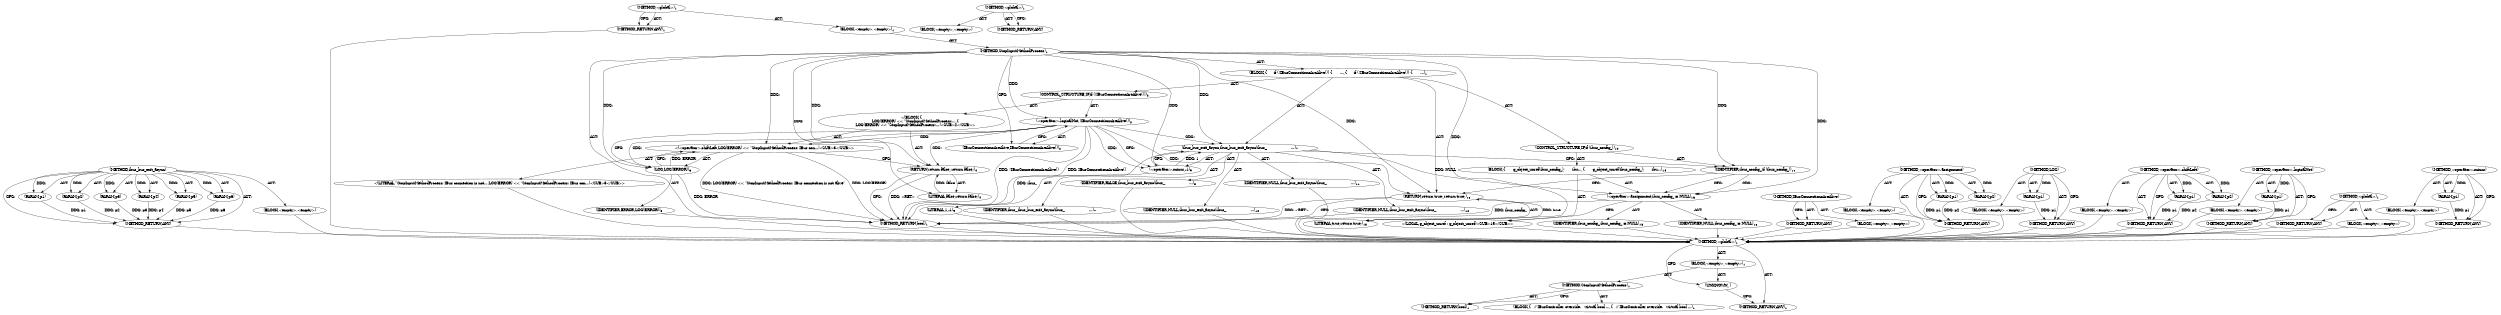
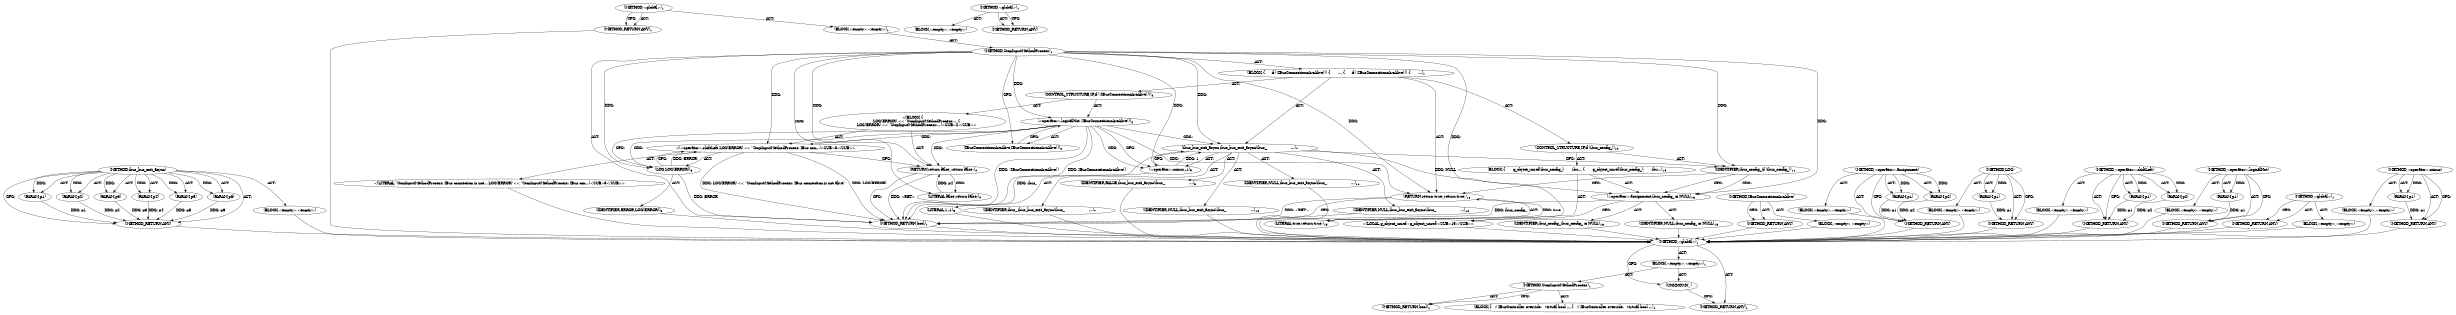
  digraph {
    n1 [label=<(METHOD,ibus_bus_exit_async)>]
    n2 [label=<(PARAM,p1)>]
    n3 [label=<(PARAM,p2)>]
    n4 [label=<(PARAM,p3)>]
    n5 [label=<(PARAM,p4)>]
    n6 [label=<(PARAM,p5)>]
    n7 [label=<(PARAM,p6)>]
    n8 [label=<(BLOCK,&lt;empty&gt;,&lt;empty&gt;)>]
    n9 [label=<(METHOD_RETURN,ANY)>]
    n10 [label=<(METHOD,&lt;global&gt;)<SUB>1</SUB>>]
    n11 [label=<(BLOCK,&lt;empty&gt;,&lt;empty&gt;)<SUB>1</SUB>>]
    n12 [label=<(UNKNOWN,,)>]
    n13 [label=<(METHOD_RETURN,ANY)<SUB>1</SUB>>]
    n14 [label=<(METHOD,&lt;global&gt;)<SUB>1</SUB>>]
    n15 [label=<(BLOCK,&lt;empty&gt;,&lt;empty&gt;)<SUB>1</SUB>>]
    n16 [label=<(METHOD_RETURN,ANY)<SUB>1</SUB>>]
    n17 [label=<(METHOD,StopInputMethodProcess)<SUB>1</SUB>>]
    n18 [label=<(BLOCK,{      if (!IBusConnectionsAreAlive()) {       ...,{      if (!IBusConnectionsAreAlive()) {       ...)<SUB>1</SUB>>]
    n19 [label=<(&lt;operator&gt;.logicalNot,!IBusConnectionsAreAlive())<SUB>2</SUB>>]
    n20 [label=<(IBusConnectionsAreAlive,IBusConnectionsAreAlive())<SUB>2</SUB>>]
    n21 [label="<(&lt;operator&gt;.shiftLeft,LOG(ERROR) &lt;&lt; &quot;StopInputMethodProcess: IBus con...)<SUB>3</SUB>>"]
    n22 [label=<(LOG,LOG(ERROR))<SUB>3</SUB>>]
    n23 [label=<(RETURN,return false;,return false;)<SUB>4</SUB>>]
    n24 [label=<(LITERAL,false,return false;)<SUB>4</SUB>>]
    n25 [label=<(ibus_bus_exit_async,ibus_bus_exit_async(ibus_,                     ...)<SUB>7</SUB>>]
    n26 [label=<(&lt;operator&gt;.minus,-1)<SUB>9</SUB>>]
    n27 [label=<(IDENTIFIER,ibus_config_,if (ibus_config_))<SUB>14</SUB>>]
    n28 [label=<(&lt;operator&gt;.assignment,ibus_config_ = NULL)<SUB>16</SUB>>]
    n29 [label=<(RETURN,return true;,return true;)<SUB>18</SUB>>]
    n30 [label=<(LITERAL,true,return true;)<SUB>18</SUB>>]
    n31 [label=<(METHOD_RETURN,bool)<SUB>1</SUB>>]
    n32 [label=<(CONTROL_STRUCTURE,IF,if (!IBusConnectionsAreAlive()))<SUB>2</SUB>>]
    n33 [label=<(CONTROL_STRUCTURE,IF,if (ibus_config_))<SUB>14</SUB>>]
    n34 [label="<(LITERAL,&quot;StopInputMethodProcess: IBus connection is not...,LOG(ERROR) &lt;&lt; &quot;StopInputMethodProcess: IBus con...)<SUB>3</SUB>>"]
    n35 [label=<(IDENTIFIER,ERROR,LOG(ERROR))<SUB>3</SUB>>]
    n36 [label=<(IDENTIFIER,ibus_,ibus_bus_exit_async(ibus_,                     ...)<SUB>7</SUB>>]
    n37 [label=<(IDENTIFIER,FALSE,ibus_bus_exit_async(ibus_,                     ...)<SUB>8</SUB>>]
    n38 [label=<(IDENTIFIER,NULL,ibus_bus_exit_async(ibus_,                     ...)<SUB>10</SUB>>]
    n39 [label=<(IDENTIFIER,NULL,ibus_bus_exit_async(ibus_,                     ...)<SUB>11</SUB>>]
    n40 [label=<(IDENTIFIER,NULL,ibus_bus_exit_async(ibus_,                     ...)<SUB>12</SUB>>]
    n41 [label=<(LITERAL,1,-1)<SUB>9</SUB>>]
    n42 [label="<(LOCAL,g_object_unref : g_object_unref)<SUB>15</SUB>>"]
    n43 [label=<(IDENTIFIER,ibus_config_,ibus_config_ = NULL)<SUB>16</SUB>>]
    n44 [label=<(IDENTIFIER,NULL,ibus_config_ = NULL)<SUB>16</SUB>>]
    n45 [label="<(BLOCK,{\n       LOG(ERROR) &lt;&lt; &quot;StopInputMethodProcess:...,{\n       LOG(ERROR) &lt;&lt; &quot;StopInputMethodProcess:...)<SUB>2</SUB>>"]
    n46 [label=<(BLOCK,{       g_object_unref(ibus_config_);       ibu...,{       g_object_unref(ibus_config_);       ibu...)<SUB>14</SUB>>]
    n47 [label=<(METHOD,IBusConnectionsAreAlive)>]
    n48 [label=<(BLOCK,&lt;empty&gt;,&lt;empty&gt;)>]
    n49 [label=<(METHOD_RETURN,ANY)>]
    n50 [label=<(METHOD,&lt;operator&gt;.assignment)>]
    n51 [label=<(PARAM,p1)>]
    n52 [label=<(PARAM,p2)>]
    n53 [label=<(BLOCK,&lt;empty&gt;,&lt;empty&gt;)>]
    n54 [label=<(METHOD_RETURN,ANY)>]
    n55 [label=<(METHOD,LOG)>]
    n56 [label=<(PARAM,p1)>]
    n57 [label=<(BLOCK,&lt;empty&gt;,&lt;empty&gt;)>]
    n58 [label=<(METHOD_RETURN,ANY)>]
    n59 [label=<(METHOD,&lt;operator&gt;.shiftLeft)>]
    n60 [label=<(PARAM,p1)>]
    n61 [label=<(PARAM,p2)>]
    n62 [label=<(BLOCK,&lt;empty&gt;,&lt;empty&gt;)>]
    n63 [label=<(METHOD_RETURN,ANY)>]
    n64 [label=<(METHOD,&lt;operator&gt;.logicalNot)>]
    n65 [label=<(PARAM,p1)>]
    n66 [label=<(BLOCK,&lt;empty&gt;,&lt;empty&gt;)>]
    n67 [label=<(METHOD_RETURN,ANY)>]
    n68 [label=<(METHOD,&lt;global&gt;)<SUB>1</SUB>>]
    n69 [label=<(BLOCK,&lt;empty&gt;,&lt;empty&gt;)>]
    n70 [label=<(METHOD_RETURN,ANY)>]
    n71 [label=<(METHOD,&lt;operator&gt;.minus)>]
    n72 [label=<(PARAM,p1)>]
    n73 [label=<(BLOCK,&lt;empty&gt;,&lt;empty&gt;)>]
    n74 [label=<(METHOD_RETURN,ANY)>]
    n75 [label=<(METHOD,StopInputMethodProcess)<SUB>1</SUB>>]
    n76 [label=<(BLOCK,{   // IBusController override.   virtual bool ...,{   // IBusController override.   virtual bool ...)<SUB>1</SUB>>]
    n77 [label=<(METHOD_RETURN,bool)<SUB>1</SUB>>]
    n78 [label=<(METHOD,&lt;global&gt;)<SUB>1</SUB>>]
    n79 [label=<(BLOCK,&lt;empty&gt;,&lt;empty&gt;)>]
    n80 [label=<(METHOD_RETURN,ANY)>]
    n1 -> n2 [label="AST: "]
    n1 -> n2 [label="DDG: "]
    n1 -> n3 [label="AST: "]
    n1 -> n3 [label="DDG: "]
    n1 -> n4 [label="AST: "]
    n1 -> n4 [label="DDG: "]
    n1 -> n5 [label="AST: "]
    n1 -> n5 [label="DDG: "]
    n1 -> n6 [label="AST: "]
    n1 -> n6 [label="DDG: "]
    n1 -> n7 [label="AST: "]
    n1 -> n7 [label="DDG: "]
    n1 -> n8 [label="AST: "]
    n1 -> n9 [label="AST: "]
    n1 -> n9 [label="CFG: "]
    n2 -> n9 [label="DDG: p1"]
    n3 -> n9 [label="DDG: p2"]
    n4 -> n9 [label="DDG: p3"]
    n5 -> n9 [label="DDG: p4"]
    n6 -> n9 [label="DDG: p5"]
    n7 -> n9 [label="DDG: p6"]
    n8 -> n10
    n9 -> n10
    n10 -> n11 [label="AST: "]
    n10 -> n12 [label="CFG: "]
    n10 -> n13 [label="AST: "]
    n11 -> n12 [label="AST: "]
    n11 -> n75 [label="AST: "]
    n12 -> n13 [label="CFG: "]
    n14 -> n15 [label="AST: "]
    n14 -> n16 [label="AST: "]
    n14 -> n16 [label="CFG: "]
    n15 -> n17 [label="AST: "]
    n16 -> n10
    n17 -> n18 [label="AST: "]
    n17 -> n19 [label="DDG: "]
    n17 -> n20 [label="CFG: "]
    n17 -> n21 [label="DDG: "]
    n17 -> n22 [label="DDG: "]
    n17 -> n23 [label="DDG: "]
    n17 -> n24 [label="DDG: "]
    n17 -> n25 [label="DDG: "]
    n17 -> n26 [label="DDG: "]
    n17 -> n27 [label="DDG: "]
    n17 -> n28 [label="DDG: "]
    n17 -> n29 [label="DDG: "]
    n17 -> n30 [label="DDG: "]
    n17 -> n31 [label="AST: "]
    n18 -> n25 [label="AST: "]
    n18 -> n29 [label="AST: "]
    n18 -> n32 [label="AST: "]
    n18 -> n33 [label="AST: "]
    n19 -> n20 [label="AST: "]
    n19 -> n21 [label="CDG: "]
    n19 -> n22 [label="CFG: "]
    n19 -> n22 [label="CDG: "]
    n19 -> n23 [label="CDG: "]
    n19 -> n25 [label="CDG: "]
    n19 -> n26 [label="CFG: "]
    n19 -> n26 [label="CDG: "]
    n19 -> n29 [label="CDG: "]
    n19 -> n31 [label="DDG: IBusConnectionsAreAlive()"]
    n19 -> n31 [label="DDG: !IBusConnectionsAreAlive()"]
    n20 -> n19 [label="CFG: "]
    n21 -> n22 [label="AST: "]
    n21 -> n23 [label="CFG: "]
    n21 -> n31 [label="DDG: LOG(ERROR)"]
    n21 -> n31 [label="DDG: LOG(ERROR) &lt;&lt; &quot;StopInputMethodProcess: IBus connection is not alive&quot;"]
    n21 -> n34 [label="AST: "]
    n22 -> n21 [label="CFG: "]
    n22 -> n21 [label="DDG: ERROR"]
    n22 -> n31 [label="DDG: ERROR"]
    n22 -> n35 [label="AST: "]
-   n23 -> n24 [label="AST: "]
+   n23 -> n24 [label="CDG: "]
    n23 -> n31 [label="CFG: "]
    n23 -> n31 [label="DDG: &lt;RET&gt;"]
-   n24 -> n23 [label="DDG: false"]
+   n24 -> n23 [label="DDG: p4"]
    n25 -> n26 [label="AST: "]
    n25 -> n27 [label="CFG: "]
    n25 -> n28 [label="DDG: NULL"]
    n25 -> n31 [label="DDG: ibus_"]
    n25 -> n36 [label="AST: "]
    n25 -> n37 [label="AST: "]
    n25 -> n38 [label="AST: "]
    n25 -> n39 [label="AST: "]
    n25 -> n40 [label="AST: "]
    n26 -> n25 [label="CFG: "]
    n26 -> n25 [label="DDG: 1"]
    n26 -> n41 [label="AST: "]
    n27 -> n28 [label="CFG: "]
    n27 -> n28 [label="CDG: "]
    n27 -> n29 [label="CFG: "]
    n28 -> n31 [label="DDG: ibus_config_"]
    n28 -> n42 [label="CFG: "]
    n28 -> n43 [label="AST: "]
    n28 -> n44 [label="AST: "]
    n29 -> n30 [label="AST: "]
    n29 -> n31 [label="CFG: "]
    n29 -> n31 [label="DDG: &lt;RET&gt;"]
    n30 -> n29 [label="DDG: true"]
    n31 -> n10
    n32 -> n19 [label="AST: "]
    n32 -> n45 [label="AST: "]
    n33 -> n27 [label="AST: "]
    n33 -> n46 [label="AST: "]
    n34 -> n10
    n35 -> n10
    n36 -> n10
    n37 -> n10
    n38 -> n10
    n39 -> n10
    n40 -> n10
    n41 -> n10
    n42 -> n10
    n43 -> n10
    n44 -> n10
    n45 -> n21 [label="AST: "]
    n45 -> n23 [label="AST: "]
    n46 -> n28 [label="AST: "]
    n46 -> n42 [label="AST: "]
    n47 -> n48 [label="AST: "]
    n47 -> n49 [label="AST: "]
    n47 -> n49 [label="CFG: "]
    n48 -> n10
    n49 -> n10
    n50 -> n51 [label="AST: "]
    n50 -> n51 [label="DDG: "]
    n50 -> n52 [label="AST: "]
    n50 -> n52 [label="DDG: "]
    n50 -> n53 [label="AST: "]
    n50 -> n54 [label="AST: "]
    n50 -> n54 [label="CFG: "]
    n51 -> n54 [label="DDG: p1"]
    n52 -> n54 [label="DDG: p2"]
    n53 -> n10
    n54 -> n10
    n55 -> n56 [label="AST: "]
    n55 -> n56 [label="DDG: "]
    n55 -> n57 [label="AST: "]
    n55 -> n58 [label="AST: "]
    n55 -> n58 [label="CFG: "]
    n56 -> n58 [label="DDG: p1"]
    n57 -> n10
    n58 -> n10
    n59 -> n60 [label="AST: "]
    n59 -> n60 [label="DDG: "]
    n59 -> n61 [label="AST: "]
    n59 -> n61 [label="DDG: "]
    n59 -> n62 [label="AST: "]
    n59 -> n63 [label="AST: "]
    n59 -> n63 [label="CFG: "]
    n60 -> n63 [label="DDG: p1"]
    n61 -> n63 [label="DDG: p2"]
    n62 -> n10
    n63 -> n10
    n64 -> n65 [label="AST: "]
    n64 -> n65 [label="DDG: "]
    n64 -> n66 [label="AST: "]
    n64 -> n67 [label="AST: "]
    n64 -> n67 [label="CFG: "]
    n65 -> n67 [label="DDG: p1"]
    n66 -> n10
    n67 -> n10
    n68 -> n69 [label="AST: "]
    n68 -> n70 [label="AST: "]
    n68 -> n70 [label="CFG: "]
    n69 -> n10
    n70 -> n10
    n71 -> n72 [label="AST: "]
    n71 -> n72 [label="DDG: "]
    n71 -> n73 [label="AST: "]
    n71 -> n74 [label="AST: "]
    n71 -> n74 [label="CFG: "]
    n72 -> n74 [label="DDG: p1"]
    n73 -> n10
    n74 -> n10
    n75 -> n76 [label="AST: "]
    n75 -> n77 [label="AST: "]
    n75 -> n77 [label="CFG: "]
    n78 -> n79 [label="AST: "]
    n78 -> n80 [label="AST: "]
    n78 -> n80 [label="CFG: "]
  }
